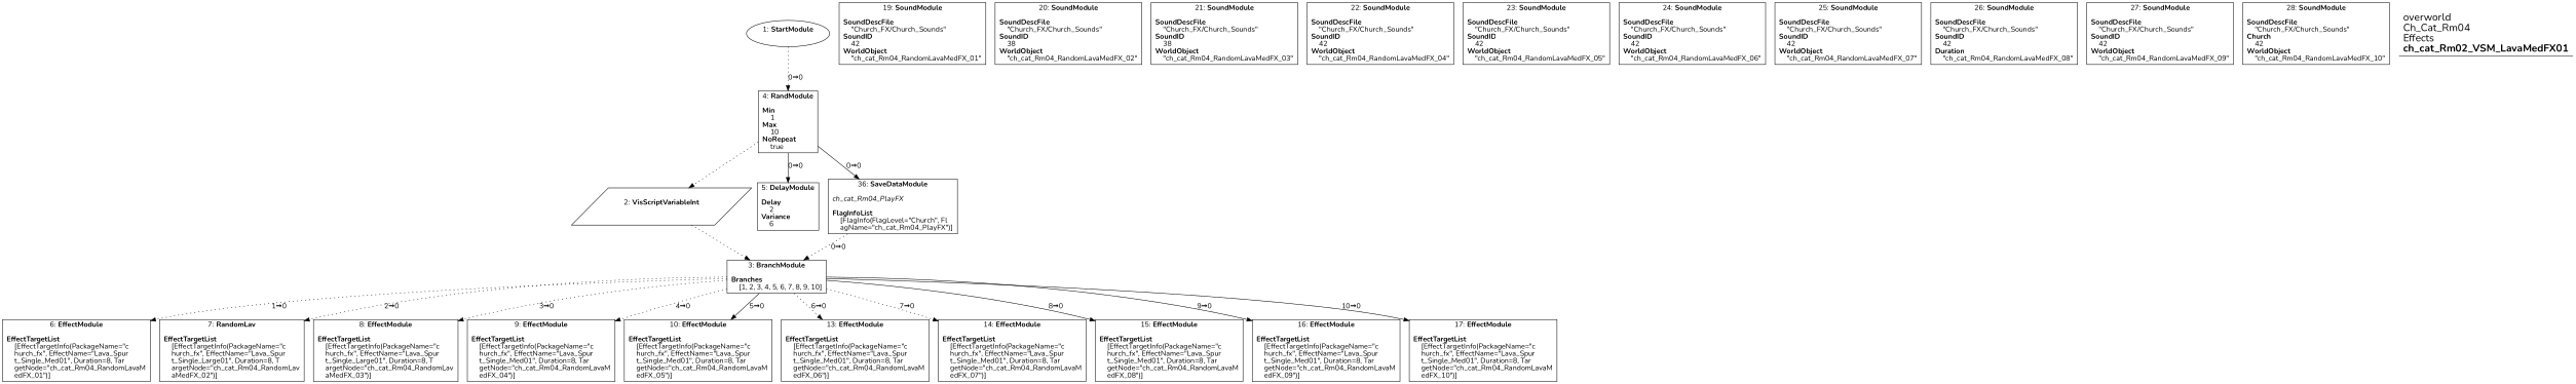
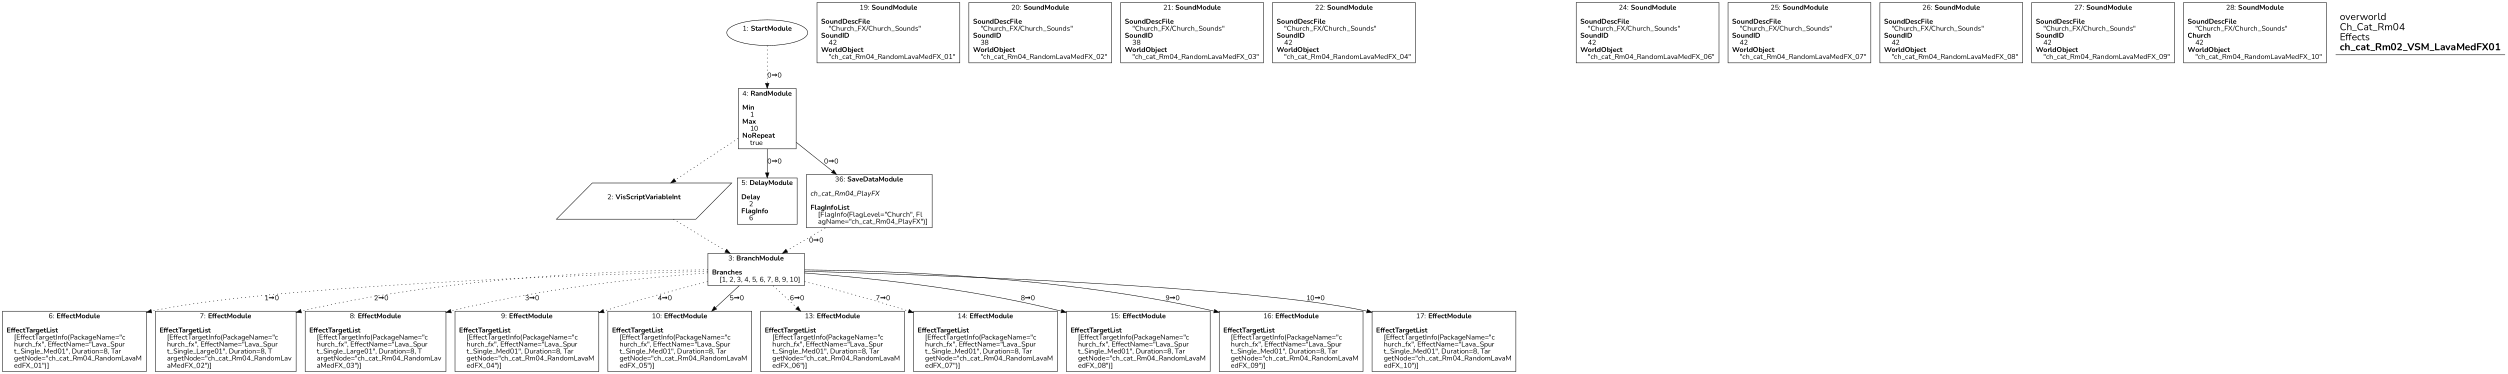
  digraph {
    fontname=Nunito
    splines=spline
    node [fontname=Nunito shape=box]
    edge [fontname=Nunito style=dotted]
    n1 [label=<1: <b>StartModule</b><br/><br/>> shape=oval]
    n2 [label=<4: <b>RandModule</b><br/><br/><b>Min</b><br align="left"/>    1<br align="left"/><b>Max</b><br align="left"/>    10<br align="left"/><b>NoRepeat</b><br align="left"/>    true<br align="left"/>>]
    n3 [label=<2: <b>VisScriptVariableInt</b><br/><br/>> shape=parallelogram]
-   n4 [label=<5: <b>DelayModule</b><br/><br/><b>Delay</b><br align="left"/>    2<br align="left"/><b>Variance</b><br align="left"/>    6<br align="left"/>>]
+   n4 [label=<5: <b>DelayModule</b><br/><br/><b>Delay</b><br align="left"/>    2<br align="left"/><b>FlagInfo</b><br align="left"/>    6<br align="left"/>>]
    n5 [label=<36: <b>SaveDataModule</b><br/><br/><i>ch_cat_Rm04_PlayFX<br align="left"/></i><br align="left"/><b>FlagInfoList</b><br align="left"/>    [FlagInfo(FlagLevel=&quot;Church&quot;, Fl<br align="left"/>    agName=&quot;ch_cat_Rm04_PlayFX&quot;)]<br align="left"/>>]
    n6 [label=<3: <b>BranchModule</b><br/><br/><b>Branches</b><br align="left"/>    [1, 2, 3, 4, 5, 6, 7, 8, 9, 10]<br align="left"/>>]
    n7 [label=<6: <b>EffectModule</b><br/><br/><b>EffectTargetList</b><br align="left"/>    [EffectTargetInfo(PackageName=&quot;c<br align="left"/>    hurch_fx&quot;, EffectName=&quot;Lava_Spur<br align="left"/>    t_Single_Med01&quot;, Duration=8, Tar<br align="left"/>    getNode=&quot;ch_cat_Rm04_RandomLavaM<br align="left"/>    edFX_01&quot;)]<br align="left"/>>]
-   n8 [label=<7: <b>RandomLav</b><br/><br/><b>EffectTargetList</b><br align="left"/>    [EffectTargetInfo(PackageName=&quot;c<br align="left"/>    hurch_fx&quot;, EffectName=&quot;Lava_Spur<br align="left"/>    t_Single_Large01&quot;, Duration=8, T<br align="left"/>    argetNode=&quot;ch_cat_Rm04_RandomLav<br align="left"/>    aMedFX_02&quot;)]<br align="left"/>>]
+   n8 [label=<7: <b>EffectModule</b><br/><br/><b>EffectTargetList</b><br align="left"/>    [EffectTargetInfo(PackageName=&quot;c<br align="left"/>    hurch_fx&quot;, EffectName=&quot;Lava_Spur<br align="left"/>    t_Single_Large01&quot;, Duration=8, T<br align="left"/>    argetNode=&quot;ch_cat_Rm04_RandomLav<br align="left"/>    aMedFX_02&quot;)]<br align="left"/>>]
    n9 [label=<8: <b>EffectModule</b><br/><br/><b>EffectTargetList</b><br align="left"/>    [EffectTargetInfo(PackageName=&quot;c<br align="left"/>    hurch_fx&quot;, EffectName=&quot;Lava_Spur<br align="left"/>    t_Single_Large01&quot;, Duration=8, T<br align="left"/>    argetNode=&quot;ch_cat_Rm04_RandomLav<br align="left"/>    aMedFX_03&quot;)]<br align="left"/>>]
    n10 [label=<9: <b>EffectModule</b><br/><br/><b>EffectTargetList</b><br align="left"/>    [EffectTargetInfo(PackageName=&quot;c<br align="left"/>    hurch_fx&quot;, EffectName=&quot;Lava_Spur<br align="left"/>    t_Single_Med01&quot;, Duration=8, Tar<br align="left"/>    getNode=&quot;ch_cat_Rm04_RandomLavaM<br align="left"/>    edFX_04&quot;)]<br align="left"/>>]
    n11 [label=<10: <b>EffectModule</b><br/><br/><b>EffectTargetList</b><br align="left"/>    [EffectTargetInfo(PackageName=&quot;c<br align="left"/>    hurch_fx&quot;, EffectName=&quot;Lava_Spur<br align="left"/>    t_Single_Med01&quot;, Duration=8, Tar<br align="left"/>    getNode=&quot;ch_cat_Rm04_RandomLavaM<br align="left"/>    edFX_05&quot;)]<br align="left"/>>]
    n12 [label=<13: <b>EffectModule</b><br/><br/><b>EffectTargetList</b><br align="left"/>    [EffectTargetInfo(PackageName=&quot;c<br align="left"/>    hurch_fx&quot;, EffectName=&quot;Lava_Spur<br align="left"/>    t_Single_Med01&quot;, Duration=8, Tar<br align="left"/>    getNode=&quot;ch_cat_Rm04_RandomLavaM<br align="left"/>    edFX_06&quot;)]<br align="left"/>>]
    n13 [label=<14: <b>EffectModule</b><br/><br/><b>EffectTargetList</b><br align="left"/>    [EffectTargetInfo(PackageName=&quot;c<br align="left"/>    hurch_fx&quot;, EffectName=&quot;Lava_Spur<br align="left"/>    t_Single_Med01&quot;, Duration=8, Tar<br align="left"/>    getNode=&quot;ch_cat_Rm04_RandomLavaM<br align="left"/>    edFX_07&quot;)]<br align="left"/>>]
    n14 [label=<15: <b>EffectModule</b><br/><br/><b>EffectTargetList</b><br align="left"/>    [EffectTargetInfo(PackageName=&quot;c<br align="left"/>    hurch_fx&quot;, EffectName=&quot;Lava_Spur<br align="left"/>    t_Single_Med01&quot;, Duration=8, Tar<br align="left"/>    getNode=&quot;ch_cat_Rm04_RandomLavaM<br align="left"/>    edFX_08&quot;)]<br align="left"/>>]
    n15 [label=<16: <b>EffectModule</b><br/><br/><b>EffectTargetList</b><br align="left"/>    [EffectTargetInfo(PackageName=&quot;c<br align="left"/>    hurch_fx&quot;, EffectName=&quot;Lava_Spur<br align="left"/>    t_Single_Med01&quot;, Duration=8, Tar<br align="left"/>    getNode=&quot;ch_cat_Rm04_RandomLavaM<br align="left"/>    edFX_09&quot;)]<br align="left"/>>]
    n16 [label=<17: <b>EffectModule</b><br/><br/><b>EffectTargetList</b><br align="left"/>    [EffectTargetInfo(PackageName=&quot;c<br align="left"/>    hurch_fx&quot;, EffectName=&quot;Lava_Spur<br align="left"/>    t_Single_Med01&quot;, Duration=8, Tar<br align="left"/>    getNode=&quot;ch_cat_Rm04_RandomLavaM<br align="left"/>    edFX_10&quot;)]<br align="left"/>>]
    n17 [label=<19: <b>SoundModule</b><br/><br/><b>SoundDescFile</b><br align="left"/>    &quot;Church_FX/Church_Sounds&quot;<br align="left"/><b>SoundID</b><br align="left"/>    42<br align="left"/><b>WorldObject</b><br align="left"/>    &quot;ch_cat_Rm04_RandomLavaMedFX_01&quot;<br align="left"/>>]
    n18 [label=<20: <b>SoundModule</b><br/><br/><b>SoundDescFile</b><br align="left"/>    &quot;Church_FX/Church_Sounds&quot;<br align="left"/><b>SoundID</b><br align="left"/>    38<br align="left"/><b>WorldObject</b><br align="left"/>    &quot;ch_cat_Rm04_RandomLavaMedFX_02&quot;<br align="left"/>>]
    n19 [label=<21: <b>SoundModule</b><br/><br/><b>SoundDescFile</b><br align="left"/>    &quot;Church_FX/Church_Sounds&quot;<br align="left"/><b>SoundID</b><br align="left"/>    38<br align="left"/><b>WorldObject</b><br align="left"/>    &quot;ch_cat_Rm04_RandomLavaMedFX_03&quot;<br align="left"/>>]
    n20 [label=<22: <b>SoundModule</b><br/><br/><b>SoundDescFile</b><br align="left"/>    &quot;Church_FX/Church_Sounds&quot;<br align="left"/><b>SoundID</b><br align="left"/>    42<br align="left"/><b>WorldObject</b><br align="left"/>    &quot;ch_cat_Rm04_RandomLavaMedFX_04&quot;<br align="left"/>>]
-   n21 [label=<23: <b>SoundModule</b><br/><br/><b>SoundDescFile</b><br align="left"/>    &quot;Church_FX/Church_Sounds&quot;<br align="left"/><b>SoundID</b><br align="left"/>    42<br align="left"/><b>WorldObject</b><br align="left"/>    &quot;ch_cat_Rm04_RandomLavaMedFX_05&quot;<br align="left"/>>]
    n22 [label=<24: <b>SoundModule</b><br/><br/><b>SoundDescFile</b><br align="left"/>    &quot;Church_FX/Church_Sounds&quot;<br align="left"/><b>SoundID</b><br align="left"/>    42<br align="left"/><b>WorldObject</b><br align="left"/>    &quot;ch_cat_Rm04_RandomLavaMedFX_06&quot;<br align="left"/>>]
    n23 [label=<25: <b>SoundModule</b><br/><br/><b>SoundDescFile</b><br align="left"/>    &quot;Church_FX/Church_Sounds&quot;<br align="left"/><b>SoundID</b><br align="left"/>    42<br align="left"/><b>WorldObject</b><br align="left"/>    &quot;ch_cat_Rm04_RandomLavaMedFX_07&quot;<br align="left"/>>]
-   n24 [label=<26: <b>SoundModule</b><br/><br/><b>SoundDescFile</b><br align="left"/>    &quot;Church_FX/Church_Sounds&quot;<br align="left"/><b>SoundID</b><br align="left"/>    42<br align="left"/><b>Duration</b><br align="left"/>    &quot;ch_cat_Rm04_RandomLavaMedFX_08&quot;<br align="left"/>>]
+   n24 [label=<26: <b>SoundModule</b><br/><br/><b>SoundDescFile</b><br align="left"/>    &quot;Church_FX/Church_Sounds&quot;<br align="left"/><b>SoundID</b><br align="left"/>    42<br align="left"/><b>WorldObject</b><br align="left"/>    &quot;ch_cat_Rm04_RandomLavaMedFX_08&quot;<br align="left"/>>]
    n25 [label=<27: <b>SoundModule</b><br/><br/><b>SoundDescFile</b><br align="left"/>    &quot;Church_FX/Church_Sounds&quot;<br align="left"/><b>SoundID</b><br align="left"/>    42<br align="left"/><b>WorldObject</b><br align="left"/>    &quot;ch_cat_Rm04_RandomLavaMedFX_09&quot;<br align="left"/>>]
    n26 [label=<28: <b>SoundModule</b><br/><br/><b>SoundDescFile</b><br align="left"/>    &quot;Church_FX/Church_Sounds&quot;<br align="left"/><b>Church</b><br align="left"/>    42<br align="left"/><b>WorldObject</b><br align="left"/>    &quot;ch_cat_Rm04_RandomLavaMedFX_10&quot;<br align="left"/>>]
    n27 [label=<<font point-size="20">overworld<br align="left"/>Ch_Cat_Rm04<br align="left"/>Effects<br align="left"/><b>ch_cat_Rm02_VSM_LavaMedFX01</b><br align="left"/></font>> shape=underline]
    n1 -> n2 [label="0→0"]
    n2 -> n3
    n2 -> n4 [label="0→0" style=solid]
    n2 -> n5 [label="0→0" style=solid]
    n3 -> n6
    n5 -> n6 [label="0→0"]
    n6 -> n7 [label="1→0"]
    n6 -> n8 [label="2→0"]
    n6 -> n9 [label="3→0"]
    n6 -> n10 [label="4→0"]
    n6 -> n11 [label="5→0" style=solid]
    n6 -> n12 [label="6→0"]
    n6 -> n13 [label="7→0"]
    n6 -> n14 [label="8→0" style=solid]
    n6 -> n15 [label="9→0" style=solid]
    n6 -> n16 [label="10→0" style=solid]
  }
